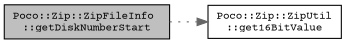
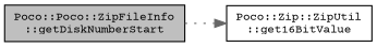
  digraph {
    rankdir=LR
    fontname="Courier Prime"
    node [color=black fontname="Courier Prime" fontsize=10 shape=record style=filled]
-   n1 [fillcolor=grey75 fontcolor=black height=0.2 label="Poco::Zip::ZipFileInfo\l::getDiskNumberStart" width=0.4]
+   n1 [fillcolor=grey75 fontcolor=black height=0.2 label="Poco::Poco::ZipFileInfo\l::getDiskNumberStart" width=0.4]
    n2 [fillcolor=white height=0.2 label="Poco::Zip::ZipUtil\l::get16BitValue" width=0.4]
    n1 -> n2 [color=gray40 fontname="Courier Prime" fontsize=10 labelfontname=Helvetica labelfontsize=10 style=dotted]
  }
